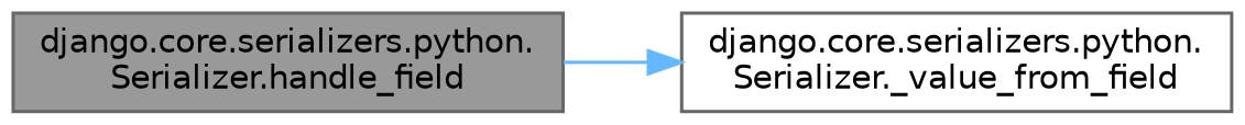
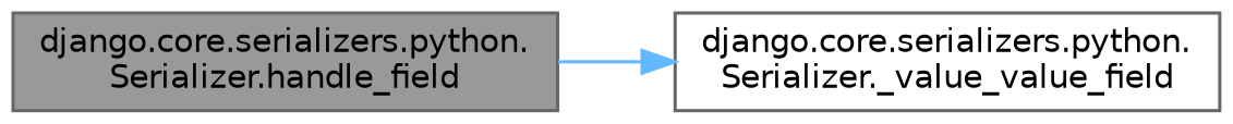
  digraph {
    rankdir=LR
    node [fontname=Helvetica fontsize=10 shape=box style=filled]
    n1 [color=gray40 fillcolor=grey60 fontcolor=black height=0.2 label="django.core.serializers.python.\lSerializer.handle_field" width=0.4]
-   n2 [color=grey40 fillcolor=white height=0.2 label="django.core.serializers.python.\lSerializer._value_from_field" width=0.4]
+   n2 [color=grey40 fillcolor=white height=0.2 label="django.core.serializers.python.\lSerializer._value_value_field" width=0.4]
    n1 -> n2 [color=steelblue1 fontname=Helvetica fontsize=10 labelfontname=Helvetica labelfontsize=10 style=solid]
  }
